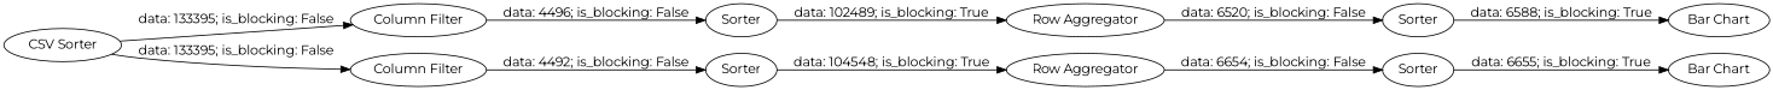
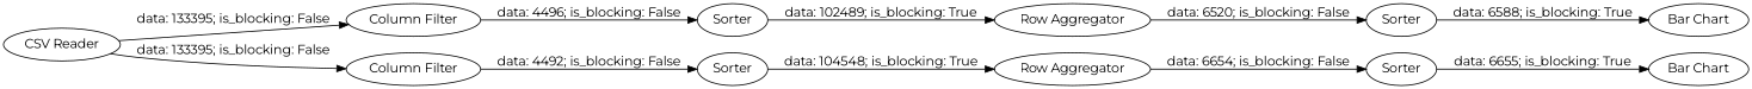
  digraph {
    rankdir=LR
    fontname=Montserrat
    node [fontname=Montserrat]
    edge [fontname=Montserrat]
    n1 [label=Sorter]
    n2 [label="Row Aggregator"]
    n3 [label="Bar Chart"]
    n4 [label=Sorter]
    n5 [label="Bar Chart"]
    n6 [label="Column Filter"]
    n7 [label=Sorter]
    n8 [label="Row Aggregator"]
    n9 [label=Sorter]
    n10 [label="Column Filter"]
-   n11 [label="CSV Sorter"]
+   n11 [label="CSV Reader"]
    n1 -> n2 [label="data: 104548; is_blocking: True"]
    n2 -> n9 [label="data: 6654; is_blocking: False"]
    n4 -> n5 [label="data: 6588; is_blocking: True"]
    n6 -> n7 [label="data: 4496; is_blocking: False"]
    n7 -> n8 [label="data: 102489; is_blocking: True"]
    n8 -> n4 [label="data: 6520; is_blocking: False"]
    n9 -> n3 [label="data: 6655; is_blocking: True"]
    n10 -> n1 [label="data: 4492; is_blocking: False"]
    n11 -> n6 [label="data: 133395; is_blocking: False"]
    n11 -> n10 [label="data: 133395; is_blocking: False"]
  }
